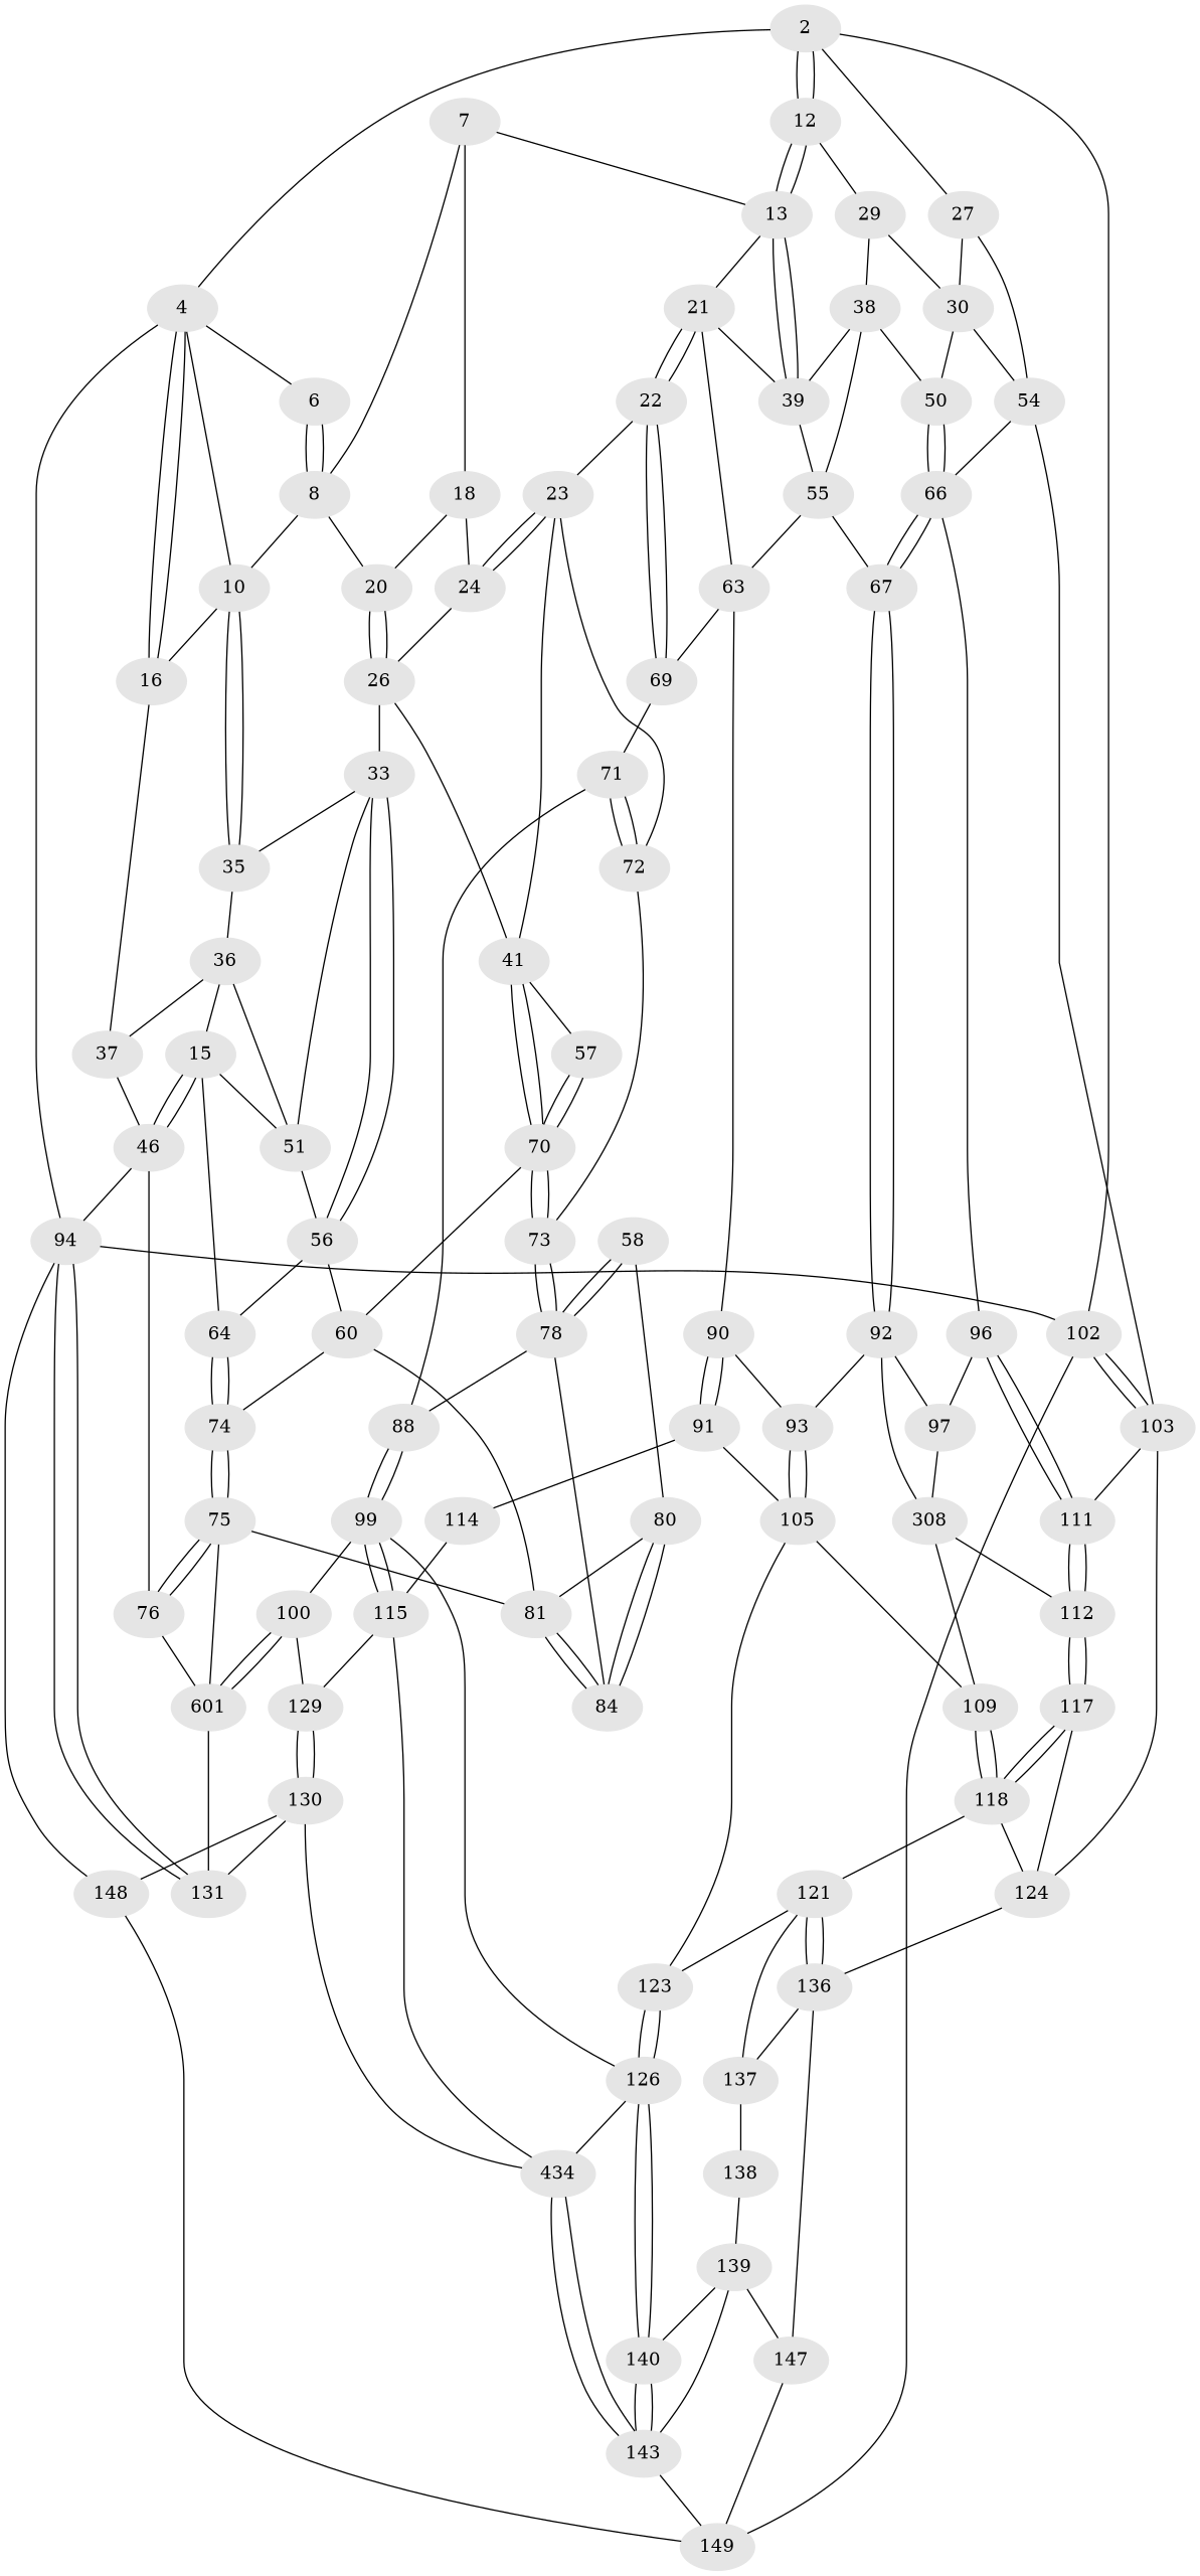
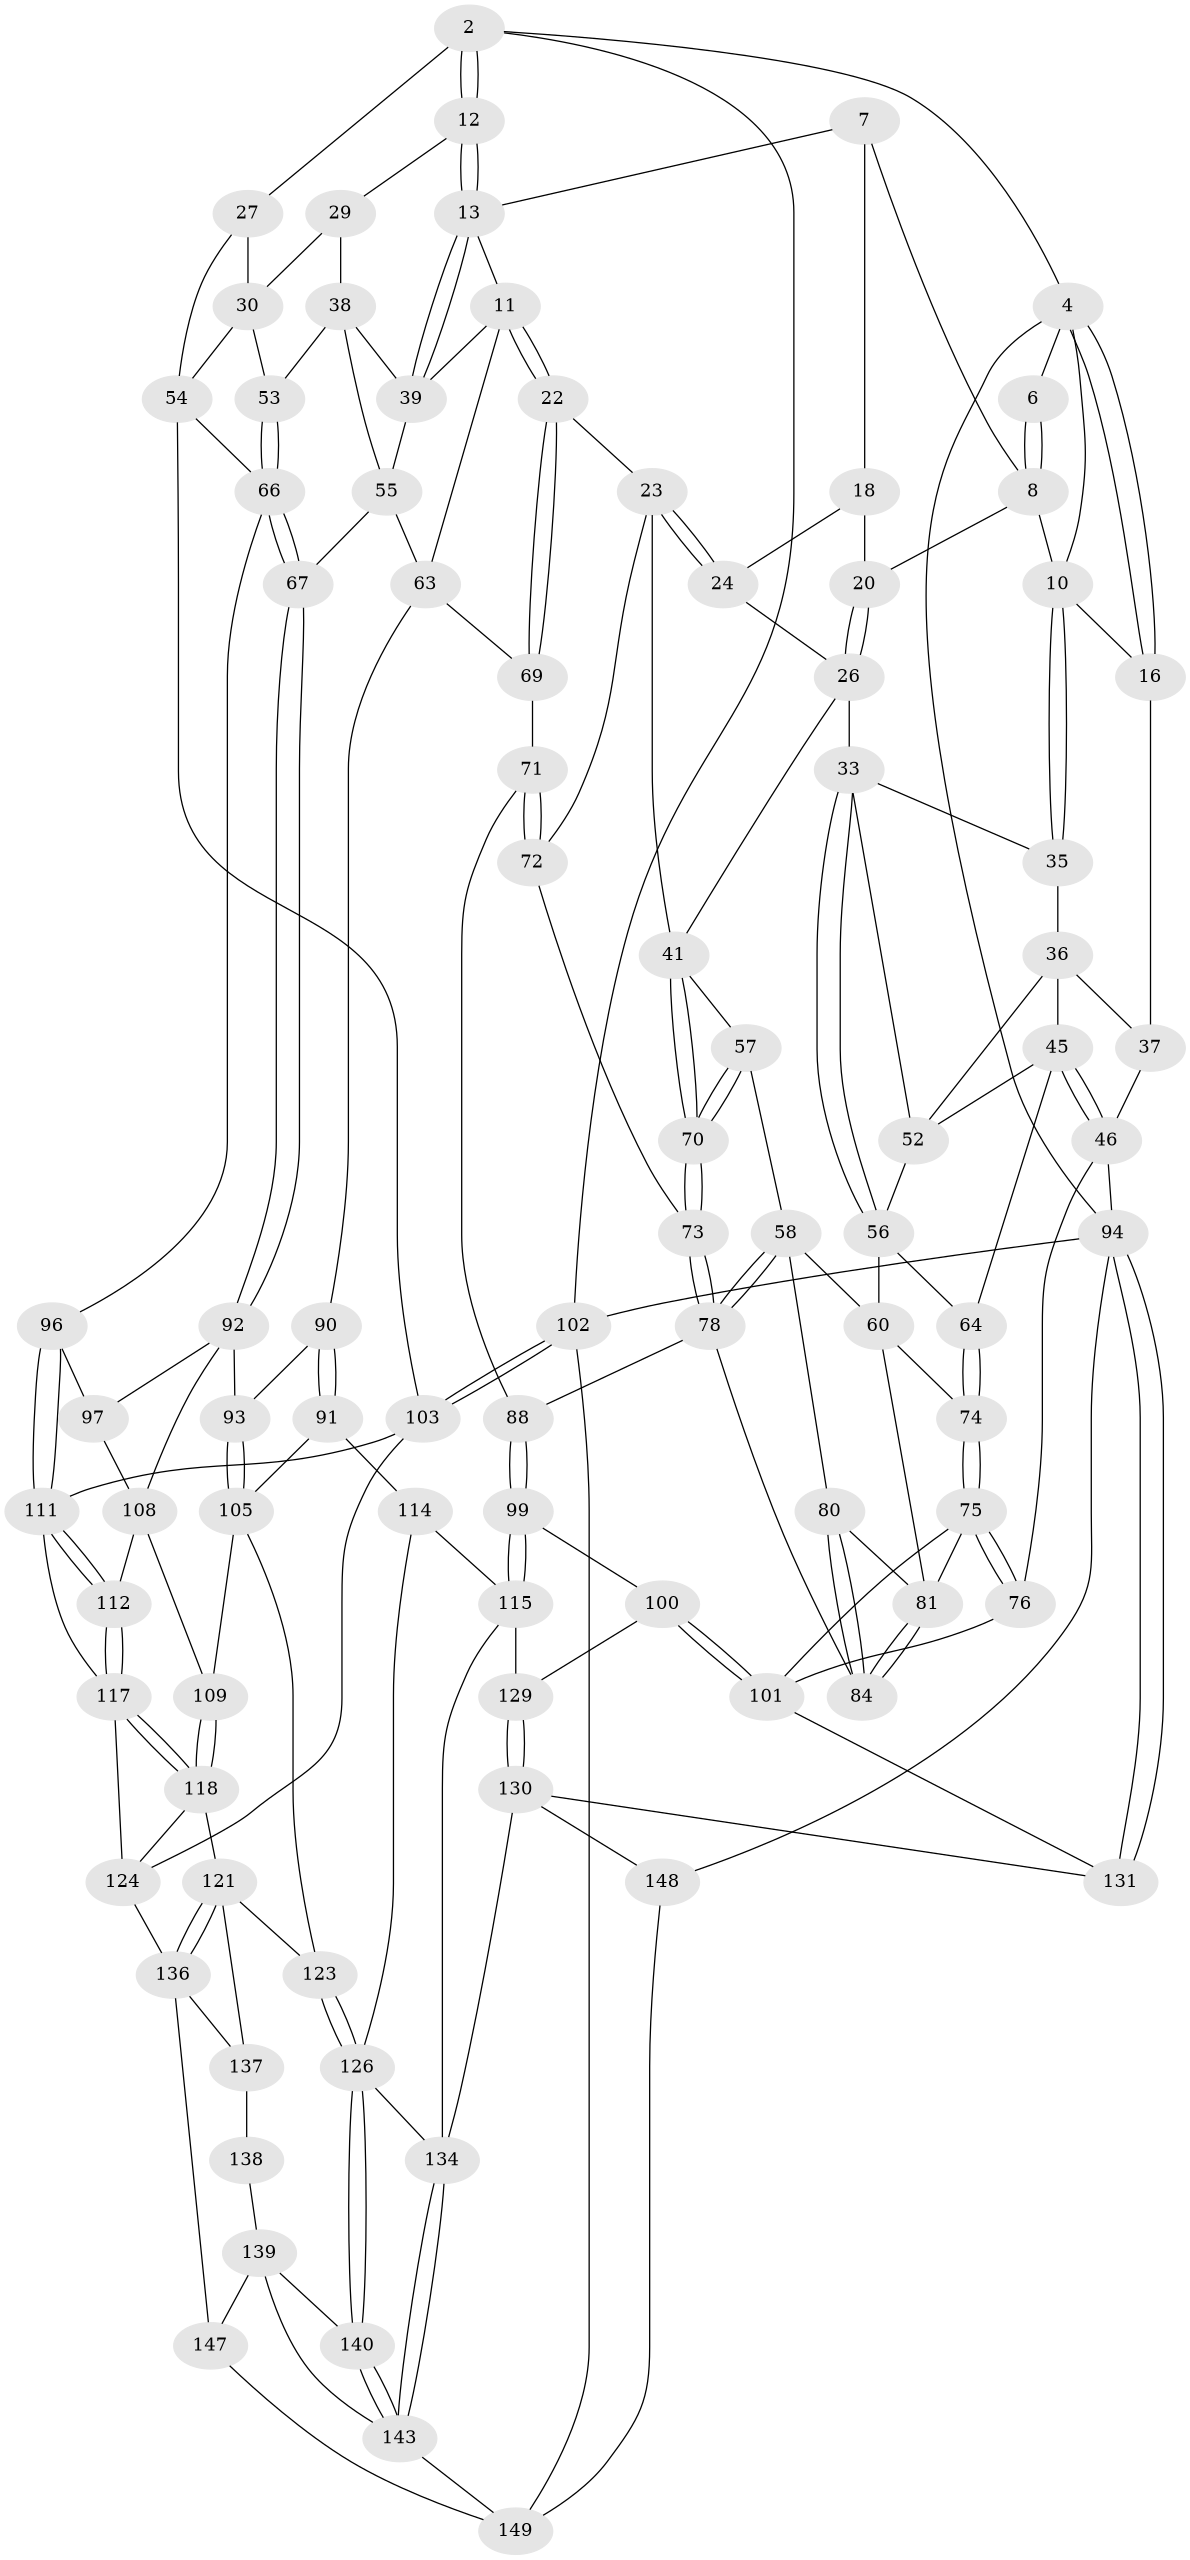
  graph {
    node [color=gray90 style=filled]
    2 [super="+3"]
    4 [super="+5"]
    12
    27 [super="+28"]
    102
    7 [super="+15"]
    8 [super="+9"]
    13 [super="+14"]
    18 [super="+19"]
    6
    10 [super="+11"]
    16 [super="+17"]
    94 [super="+95"]
    29 [super="+31"]
    30 [super="+49"]
    54 [super="+85"]
    103 [super="+104"]
    149 [super="+150"]
    35
    37 [super="+43"]
    131
    148
    20
-   21 [super="+48"]
+   21 [super="+48" label=11]
    39 [super="+47"]
    24 [super="+25"]
    26 [super="+32"]
    36 [super="+44"]
    38 [super="+51"]
    22
    63 [super="+68"]
    55 [super="+62"]
    46 [super="+77"]
    41 [super="+42"]
    33 [super="+34"]
    23 [super="+40"]
    69
    90
    72
    71 [super="+87"]
    57
    70
    73
-   52 [super="+53" label=51]
+   52 [super="+53"]
    56 [super="+61"]
-   50
+   50 [label=53]
    66 [super="+86"]
    64
    60 [super="+79"]
-   45 [super="+65" label=15]
+   45 [super="+65"]
    76
    67
    58 [super="+59"]
    74
-   101 [super="+116" label=601]
+   101 [super="+116"]
    96
    111 [super="+113"]
    124 [super="+125"]
    92 [super="+98"]
    81 [super="+82"]
    78 [super="+83"]
    80
    88
    84
    75 [super="+89"]
    91 [super="+107"]
    93
    97
-   108 [super="+110" label=308]
+   108 [super="+110"]
    99
    105 [super="+106"]
    114
    100 [super="+128"]
    115 [super="+132"]
    109
    123
    126 [super="+127"]
    112
    117 [super="+119"]
    129 [super="+133"]
-   134 [super="+135" label=434]
+   134 [super="+135"]
    130 [super="+144"]
    136 [super="+141"]
    118 [super="+120"]
    121 [super="+122"]
    140
    143 [super="+146"]
    137 [super="+142"]
    147
    138
    139 [super="+145"]
    2 -- 4
    2 -- 12
    2 -- 12
    2 -- 27
    2 -- 102
    4 -- 6
    4 -- 10
    4 -- 16
    4 -- 16
    4 -- 94
    12 -- 13
    12 -- 13
    12 -- 29
    27 -- 30
    27 -- 54
    102 -- 103
    102 -- 103
    102 -- 149
    7 -- 8
    7 -- 13
    7 -- 18
    8 -- 10
    8 -- 20
    13 -- 21
    13 -- 39
    13 -- 39
    18 -- 20
    18 -- 24 [weight=2]
    6 -- 8
    6 -- 8
    10 -- 16
    10 -- 35
    10 -- 35
    16 -- 37 [weight=2]
    94 -- 102
    94 -- 131
    94 -- 131
    94 -- 148
    29 -- 30
    29 -- 38
    30 -- 54
    30 -- 50
    54 -- 103
    54 -- 66
    103 -- 111
    103 -- 124
    35 -- 36
    37 -- 46
    148 -- 149
    20 -- 26
    20 -- 26
    21 -- 39
    21 -- 22
    21 -- 22
    21 -- 63
    39 -- 55
    24 -- 26
    26 -- 41
    26 -- 33
    36 -- 37
    36 -- 52
    36 -- 45
    38 -- 39
    38 -- 55
    38 -- 50
    22 -- 23
    22 -- 69
    22 -- 69
    63 -- 69
    63 -- 90
    55 -- 63
    55 -- 67
    46 -- 94
    46 -- 76
    41 -- 57
    41 -- 70
    41 -- 70
    33 -- 35
    33 -- 52
    33 -- 56
    33 -- 56
    23 -- 24
    23 -- 24
    23 -- 41
    23 -- 72
    69 -- 71
    90 -- 91
    90 -- 91
    90 -- 93
    72 -- 73
    71 -- 72
    71 -- 72
    71 -- 88
    57 -- 70
    57 -- 70
+   57 -- 58
    70 -- 73
    70 -- 73
    73 -- 78
    73 -- 78
    52 -- 56
    56 -- 64
    56 -- 60
    50 -- 66
    50 -- 66
    66 -- 67
    66 -- 67
    66 -- 96
    64 -- 74
    64 -- 74
    60 -- 74
    60 -- 81
    45 -- 46
    45 -- 46
    45 -- 52
    45 -- 64
    76 -- 101
    67 -- 92
    67 -- 92
-   70 -- 60
+   58 -- 60
    58 -- 78
    58 -- 78
    58 -- 80
    74 -- 75
    74 -- 75
    101 -- 131
    96 -- 111
    96 -- 111
    96 -- 97
    111 -- 112
    111 -- 112
+   111 -- 117
    124 -- 136
    92 -- 93
    92 -- 97
    92 -- 108
    81 -- 84
    81 -- 84
    78 -- 88
    78 -- 84
    80 -- 81
    80 -- 84
    80 -- 84
    88 -- 99
    88 -- 99
    75 -- 76
    75 -- 76
    75 -- 101
    75 -- 81
    91 -- 105
    91 -- 114
    93 -- 105
    93 -- 105
    97 -- 108
    108 -- 109
    108 -- 112
    99 -- 100
    99 -- 115
    99 -- 115
    105 -- 109
    105 -- 123
    114 -- 115
-   99 -- 126
+   114 -- 126
    100 -- 101
    100 -- 101
    100 -- 129 [weight=2]
    115 -- 129
    115 -- 134
    109 -- 118
    109 -- 118
    123 -- 126
    123 -- 126
    126 -- 134
    126 -- 140
    126 -- 140
    112 -- 117
    112 -- 117
    117 -- 124
    117 -- 118
    117 -- 118
    129 -- 130
    129 -- 130
    134 -- 143
    134 -- 143
    130 -- 131
    130 -- 148
    130 -- 134
    136 -- 137
    136 -- 147
    118 -- 124
    118 -- 121
    121 -- 123
    121 -- 136
    121 -- 136
    121 -- 137
    140 -- 143
    140 -- 143
    143 -- 149
    137 -- 138 [weight=2]
    147 -- 149
    138 -- 139
    139 -- 140
    139 -- 143
    139 -- 147
  }
